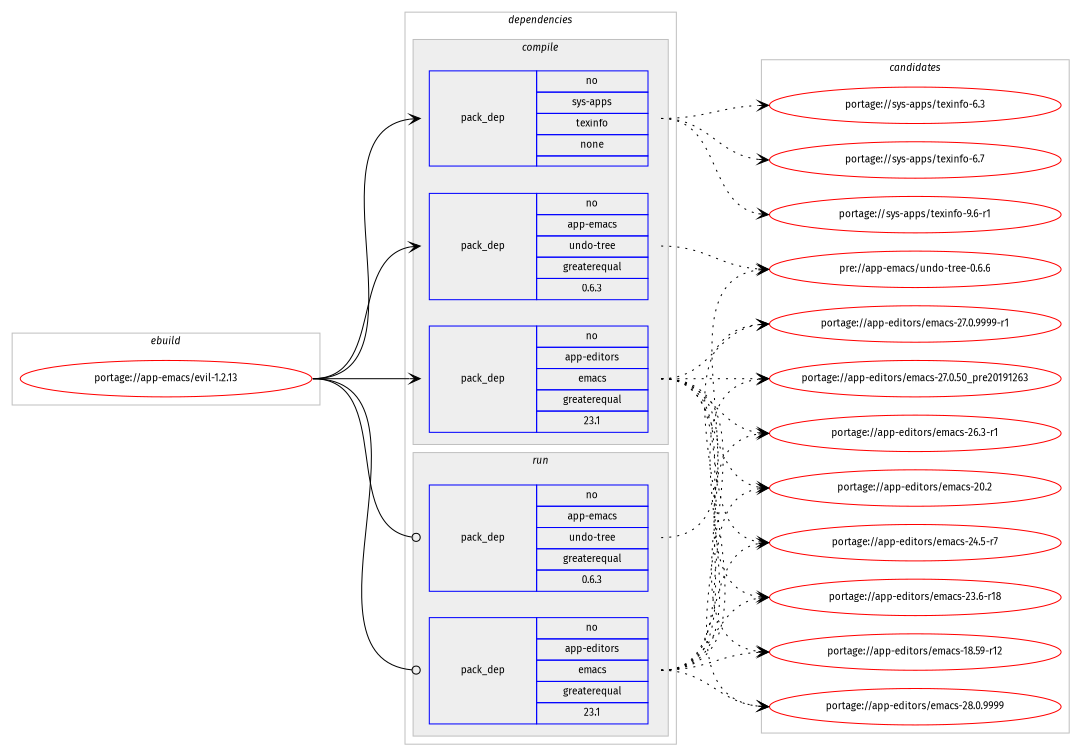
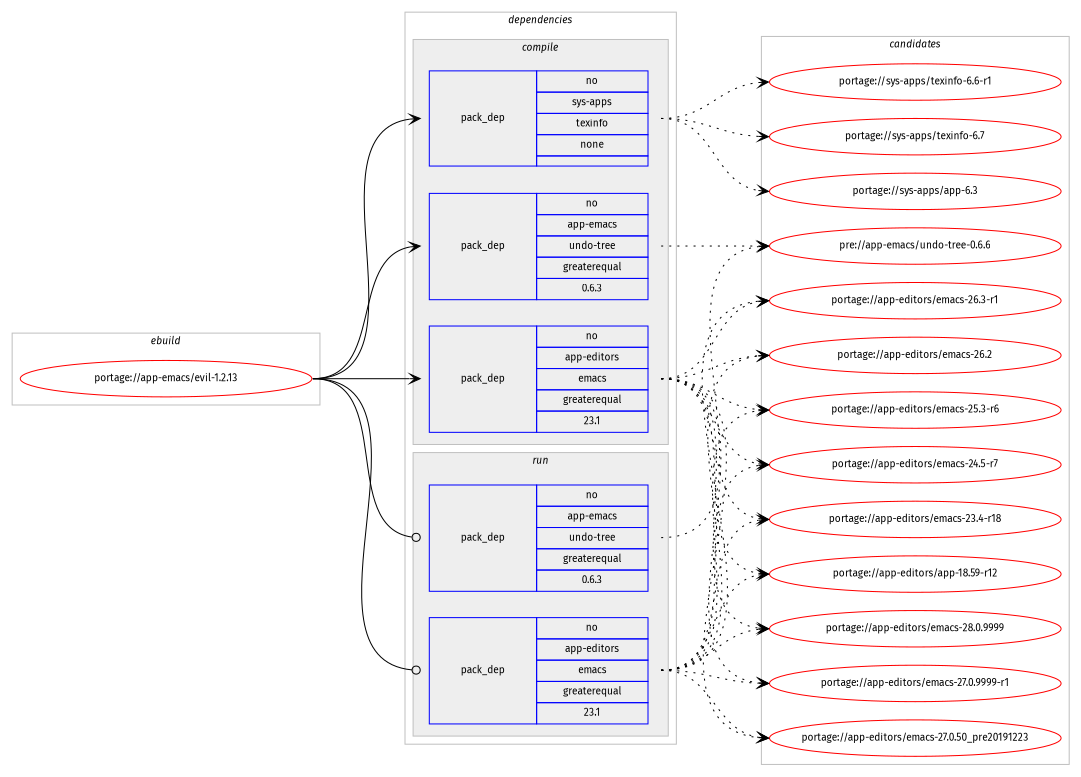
  digraph {
    compound=true
    concentrate=true
    fontname="Fira Sans"
    fontsize=10
    newrank=true
    rankdir=LR
    ranksep=1.5
    node [color=red fontname="Fira Sans" fontsize=10]
    edge [arrowhead=vee fontname="Fira Sans" headport=w style=dotted tailport=e weight=100]
    n1 [label="portage://app-emacs/evil-1.2.13" width=4]
    n2 [color=blue label=<<TABLE BORDER="0" CELLBORDER="1" CELLSPACING="0" CELLPADDING="4" WIDTH="220"><TR><TD ROWSPAN="6" CELLPADDING="30">pack_dep</TD></TR><TR><TD WIDTH="110">no</TD></TR><TR><TD>app-editors</TD></TR><TR><TD>emacs</TD></TR><TR><TD>greaterequal</TD></TR><TR><TD>23.1</TD></TR></TABLE>> shape=none]
    n3 [color=blue label=<<TABLE BORDER="0" CELLBORDER="1" CELLSPACING="0" CELLPADDING="4" WIDTH="220"><TR><TD ROWSPAN="6" CELLPADDING="30">pack_dep</TD></TR><TR><TD WIDTH="110">no</TD></TR><TR><TD>app-emacs</TD></TR><TR><TD>undo-tree</TD></TR><TR><TD>greaterequal</TD></TR><TR><TD>0.6.3</TD></TR></TABLE>> shape=none]
    n4 [color=blue label=<<TABLE BORDER="0" CELLBORDER="1" CELLSPACING="0" CELLPADDING="4" WIDTH="220"><TR><TD ROWSPAN="6" CELLPADDING="30">pack_dep</TD></TR><TR><TD WIDTH="110">no</TD></TR><TR><TD>sys-apps</TD></TR><TR><TD>texinfo</TD></TR><TR><TD>none</TD></TR><TR><TD></TD></TR></TABLE>> shape=none]
    n5 [color=blue label=<<TABLE BORDER="0" CELLBORDER="1" CELLSPACING="0" CELLPADDING="4" WIDTH="220"><TR><TD ROWSPAN="6" CELLPADDING="30">pack_dep</TD></TR><TR><TD WIDTH="110">no</TD></TR><TR><TD>app-editors</TD></TR><TR><TD>emacs</TD></TR><TR><TD>greaterequal</TD></TR><TR><TD>23.1</TD></TR></TABLE>> shape=none]
    n6 [color=blue label=<<TABLE BORDER="0" CELLBORDER="1" CELLSPACING="0" CELLPADDING="4" WIDTH="220"><TR><TD ROWSPAN="6" CELLPADDING="30">pack_dep</TD></TR><TR><TD WIDTH="110">no</TD></TR><TR><TD>app-emacs</TD></TR><TR><TD>undo-tree</TD></TR><TR><TD>greaterequal</TD></TR><TR><TD>0.6.3</TD></TR></TABLE>> shape=none]
    n7 [label="portage://app-editors/emacs-28.0.9999" width=4]
    n8 [label="portage://app-editors/emacs-27.0.9999-r1" width=4]
-   n9 [label="portage://app-editors/emacs-27.0.50_pre20191263" width=4]
+   n9 [label="portage://app-editors/emacs-27.0.50_pre20191223" width=4]
    n10 [label="portage://app-editors/emacs-26.3-r1" width=4]
-   n11 [label="portage://app-editors/emacs-20.2" width=4]
+   n11 [label="portage://app-editors/emacs-26.2" width=4]
+   n12 [label="portage://app-editors/emacs-25.3-r6" width=4]
    n13 [label="portage://app-editors/emacs-24.5-r7" width=4]
-   n14 [label="portage://app-editors/emacs-23.6-r18" width=4]
-   n15 [label="portage://app-editors/emacs-18.59-r12" width=4]
+   n14 [label="portage://app-editors/emacs-23.4-r18" width=4]
+   n15 [label="portage://app-editors/app-18.59-r12" width=4]
    n16 [label="pre://app-emacs/undo-tree-0.6.6" width=4]
    n17 [label="portage://sys-apps/texinfo-6.7" width=4]
-   n18 [label="portage://sys-apps/texinfo-9.6-r1" width=4]
-   n19 [label="portage://sys-apps/texinfo-6.3" width=4]
+   n18 [label="portage://sys-apps/texinfo-6.6-r1" width=4]
+   n19 [label="portage://sys-apps/app-6.3" width=4]
    subgraph cluster_1 {
      color=gray
      label=<<i>ebuild</i>>
      n1
    }
    subgraph cluster_2 {
      color=gray
      label=<<i>dependencies</i>>
      subgraph cluster_3 {
        color=gray
        fillcolor="#eeeeee"
        label=<<i>compile</i>>
        style=filled
        subgraph sub_4 {
          color=gray
          fillcolor="#eeeeee"
          label=<<i>compile</i>>
          style=filled
          n2
        }
        subgraph sub_5 {
          color=gray
          fillcolor="#eeeeee"
          label=<<i>compile</i>>
          style=filled
          n3
        }
        subgraph sub_6 {
          color=gray
          fillcolor="#eeeeee"
          label=<<i>compile</i>>
          style=filled
          n4
        }
      }
      subgraph cluster_7 {
        color=gray
        fillcolor="#eeeeee"
        label=<<i>compile and run</i>>
        style=filled
      }
      subgraph cluster_8 {
        color=gray
        fillcolor="#eeeeee"
        label=<<i>run</i>>
        style=filled
        subgraph sub_9 {
          color=gray
          fillcolor="#eeeeee"
          label=<<i>run</i>>
          style=filled
          n5
        }
        subgraph sub_10 {
          color=gray
          fillcolor="#eeeeee"
          label=<<i>run</i>>
          style=filled
          n6
        }
      }
    }
    subgraph cluster_11 {
      color=gray
      label=<<i>candidates</i>>
      rank=same
      subgraph sub_12 {
        color=black
        label=<<i>candidates</i>>
        nodesep=1
        rank=same
        n7
        n8
        n9
        n10
        n11
+       n12
        n13
        n14
        n15
      }
      subgraph sub_13 {
        color=black
        label=<<i>candidates</i>>
        nodesep=1
        rank=same
        n16
      }
      subgraph sub_14 {
        color=black
        label=<<i>candidates</i>>
        nodesep=1
        rank=same
        n17
        n18
        n19
      }
      subgraph sub_15 {
        color=black
        label=<<i>candidates</i>>
        nodesep=1
        rank=same
        n7
        n8
        n9
        n10
        n11
+       n12
        n13
        n14
        n15
      }
      subgraph sub_16 {
        color=black
        label=<<i>candidates</i>>
        nodesep=1
        rank=same
        n16
      }
    }
    n1 -> n2 [style=solid weight=20]
    n1 -> n3 [style=solid weight=20]
    n1 -> n4 [style=solid weight=20]
    n1 -> n5 [arrowhead=odot style=solid weight=20]
    n1 -> n6 [arrowhead=odot style=solid weight=20]
    n2 -> n7
    n2 -> n8
    n2 -> n9
    n2 -> n10
    n2 -> n11
+   n2 -> n12
    n2 -> n13
    n2 -> n14
    n2 -> n15
    n3 -> n16
    n4 -> n17
    n4 -> n18
    n4 -> n19
    n5 -> n7
    n5 -> n8
    n5 -> n9
    n5 -> n10
    n5 -> n11
+   n5 -> n12
    n5 -> n13
    n5 -> n14
    n5 -> n15
    n6 -> n16
  }
